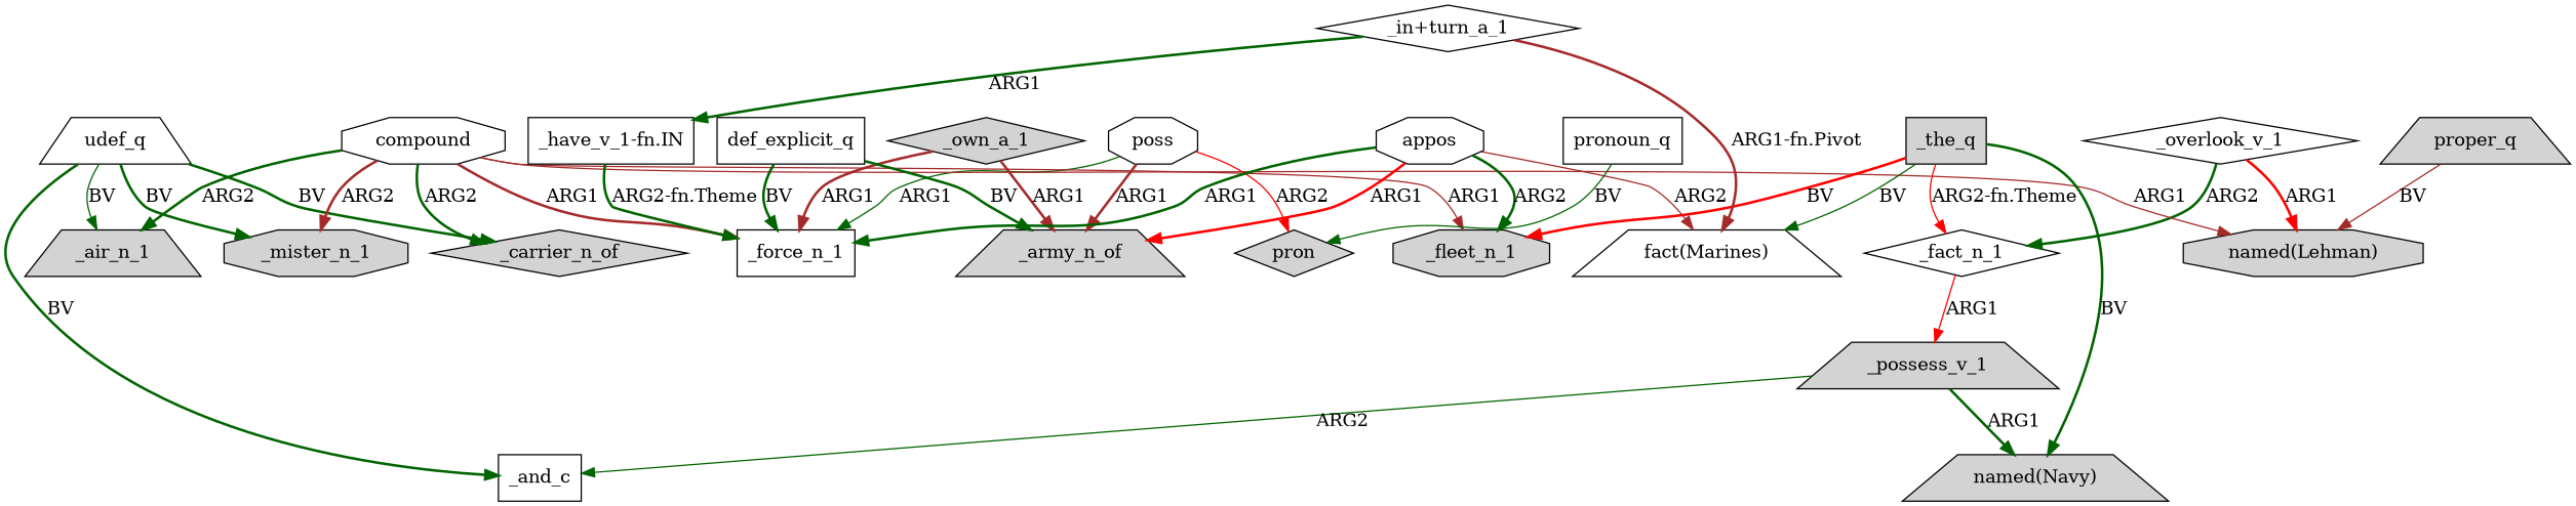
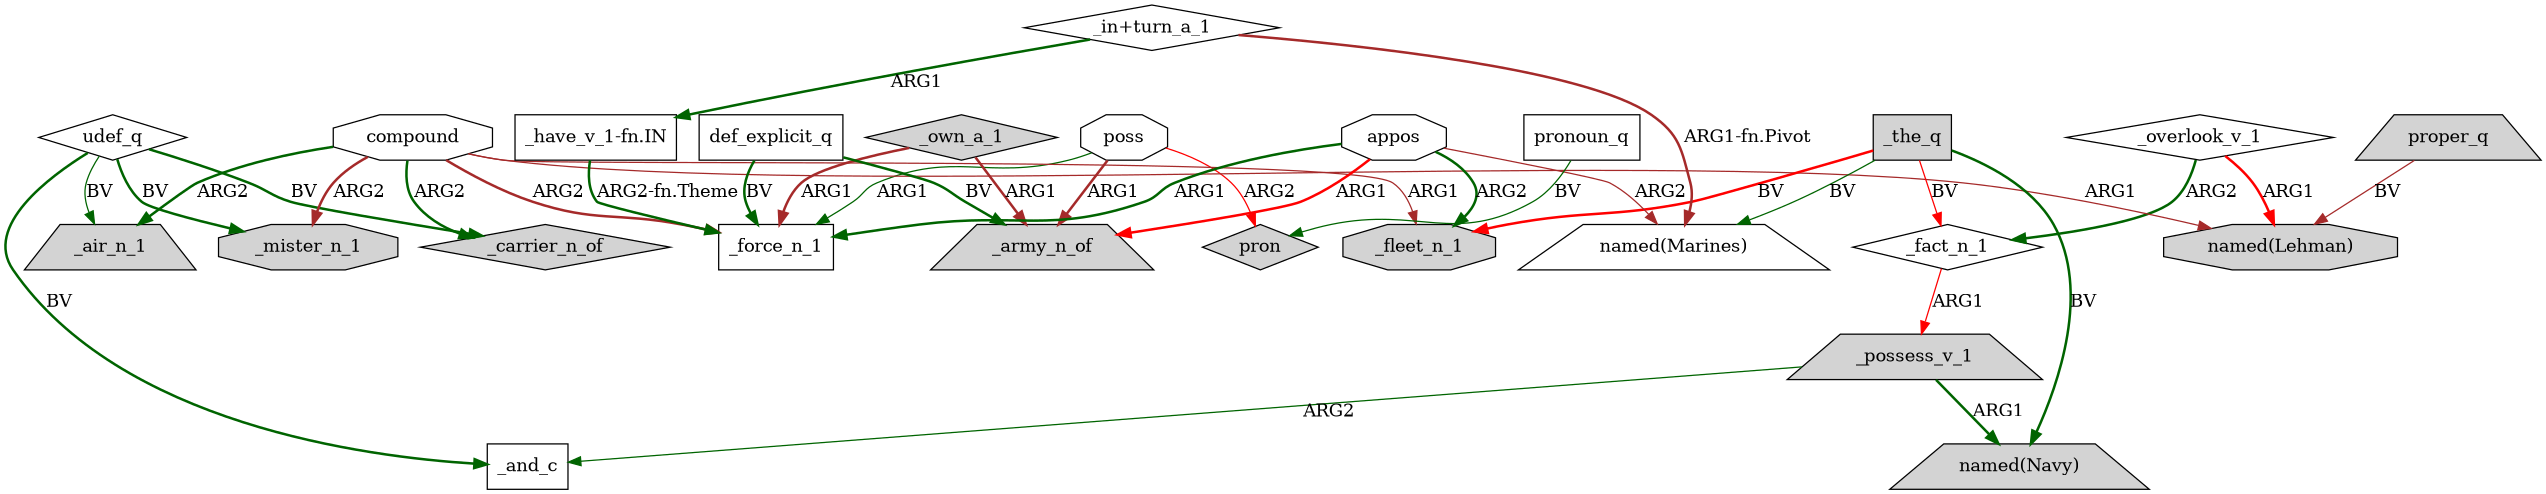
  digraph {
    node [fillcolor=white shape=trapezium style=filled]
    edge [color=darkgreen style=bold]
    _air_n_1 [fillcolor=lightgrey]
-   udef_q
+   udef_q [shape=diamond]
    _mister_n_1 [fillcolor=lightgrey shape=octagon]
    _carrier_n_of [fillcolor=lightgrey shape=diamond]
    _and_c [shape=box]
    poss [shape=octagon]
    pron [fillcolor=lightgrey shape=diamond]
    _force_n_1 [shape=box]
    _army_n_of [fillcolor=lightgrey]
    _overlook_v_1 [shape=diamond]
    "named(Lehman)" [fillcolor=lightgrey shape=octagon]
    _fact_n_1 [shape=diamond]
    _possess_v_1 [fillcolor=lightgrey]
    compound [shape=octagon]
    _fleet_n_1 [fillcolor=lightgrey shape=octagon]
    _own_a_1 [fillcolor=lightgrey shape=diamond]
    def_explicit_q [shape=box]
    _the_q [fillcolor=lightgrey shape=box]
-   "named(Marines)" [label="fact(Marines)"]
+   "named(Marines)"
    "named(Navy)" [fillcolor=lightgrey]
    "_have_v_1-fn.IN" [shape=box]
    appos [shape=octagon]
    proper_q [fillcolor=lightgrey]
    "_in+turn_a_1" [shape=diamond]
    pronoun_q [shape=box]
    udef_q -> _air_n_1 [label=BV style=solid]
    udef_q -> _mister_n_1 [label=BV]
    udef_q -> _carrier_n_of [label=BV]
    udef_q -> _and_c [label=BV]
    poss -> pron [color=red label=ARG2 style=solid]
    poss -> _force_n_1 [label=ARG1 style=solid]
    poss -> _army_n_of [color=brown label=ARG1]
    _overlook_v_1 -> "named(Lehman)" [color=red label=ARG1]
    _overlook_v_1 -> _fact_n_1 [label=ARG2]
    _fact_n_1 -> _possess_v_1 [color=red label=ARG1 style=solid]
    _possess_v_1 -> _and_c [label=ARG2 style=solid]
    _possess_v_1 -> "named(Navy)" [label=ARG1]
    compound -> _air_n_1 [label=ARG2]
    compound -> _mister_n_1 [color=brown label=ARG2]
    compound -> _carrier_n_of [label=ARG2]
-   compound -> _force_n_1 [color=brown label=ARG1]
+   compound -> _force_n_1 [color=brown label=ARG2]
    compound -> "named(Lehman)" [color=brown label=ARG1 style=solid]
    compound -> _fleet_n_1 [color=brown label=ARG1 style=solid]
    _own_a_1 -> _force_n_1 [color=brown label=ARG1]
    _own_a_1 -> _army_n_of [color=brown label=ARG1]
    def_explicit_q -> _force_n_1 [label=BV]
    def_explicit_q -> _army_n_of [label=BV]
-   _the_q -> _fact_n_1 [color=red label="ARG2-fn.Theme" style=solid]
+   _the_q -> _fact_n_1 [color=red label=BV style=solid]
    _the_q -> _fleet_n_1 [color=red label=BV]
    _the_q -> "named(Marines)" [label=BV style=solid]
    _the_q -> "named(Navy)" [label=BV]
    "_have_v_1-fn.IN" -> _force_n_1 [label="ARG2-fn.Theme"]
    appos -> _force_n_1 [label=ARG1]
    appos -> _army_n_of [color=red label=ARG1]
    appos -> _fleet_n_1 [label=ARG2]
    appos -> "named(Marines)" [color=brown label=ARG2 style=solid]
    proper_q -> "named(Lehman)" [color=brown label=BV style=solid]
    "_in+turn_a_1" -> "named(Marines)" [color=brown label="ARG1-fn.Pivot"]
    "_in+turn_a_1" -> "_have_v_1-fn.IN" [label=ARG1]
    pronoun_q -> pron [label=BV style=solid]
  }
